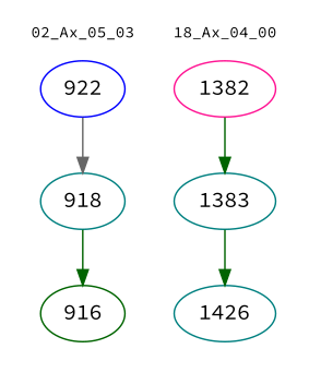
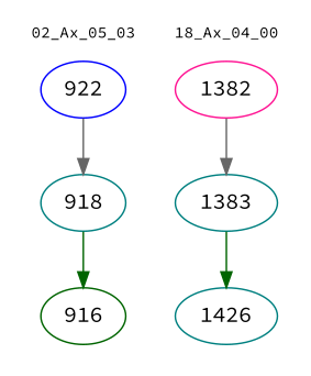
  digraph {
    fontname="Source Code Pro"
    node [color=teal fontname="Source Code Pro"]
    edge [color=gray40 fontname="Source Code Pro"]
    n1 [color=blue label=922]
    n2 [label=918]
    n3 [color=darkgreen label=916]
    n4 [color=deeppink label=1382]
    n5 [label=1383]
    n6 [label=1426]
    subgraph cluster_1 {
      color=white
      fontsize=10
      label="02_Ax_05_03"
      n1
      n2
      n3
    }
    subgraph cluster_2 {
      color=white
      fontsize=10
      label="18_Ax_04_00"
      n4
      n5
      n6
    }
    n1 -> n2
    n2 -> n3 [color=darkgreen]
-   n4 -> n5 [color=darkgreen]
+   n4 -> n5
    n5 -> n6 [color=darkgreen]
  }
